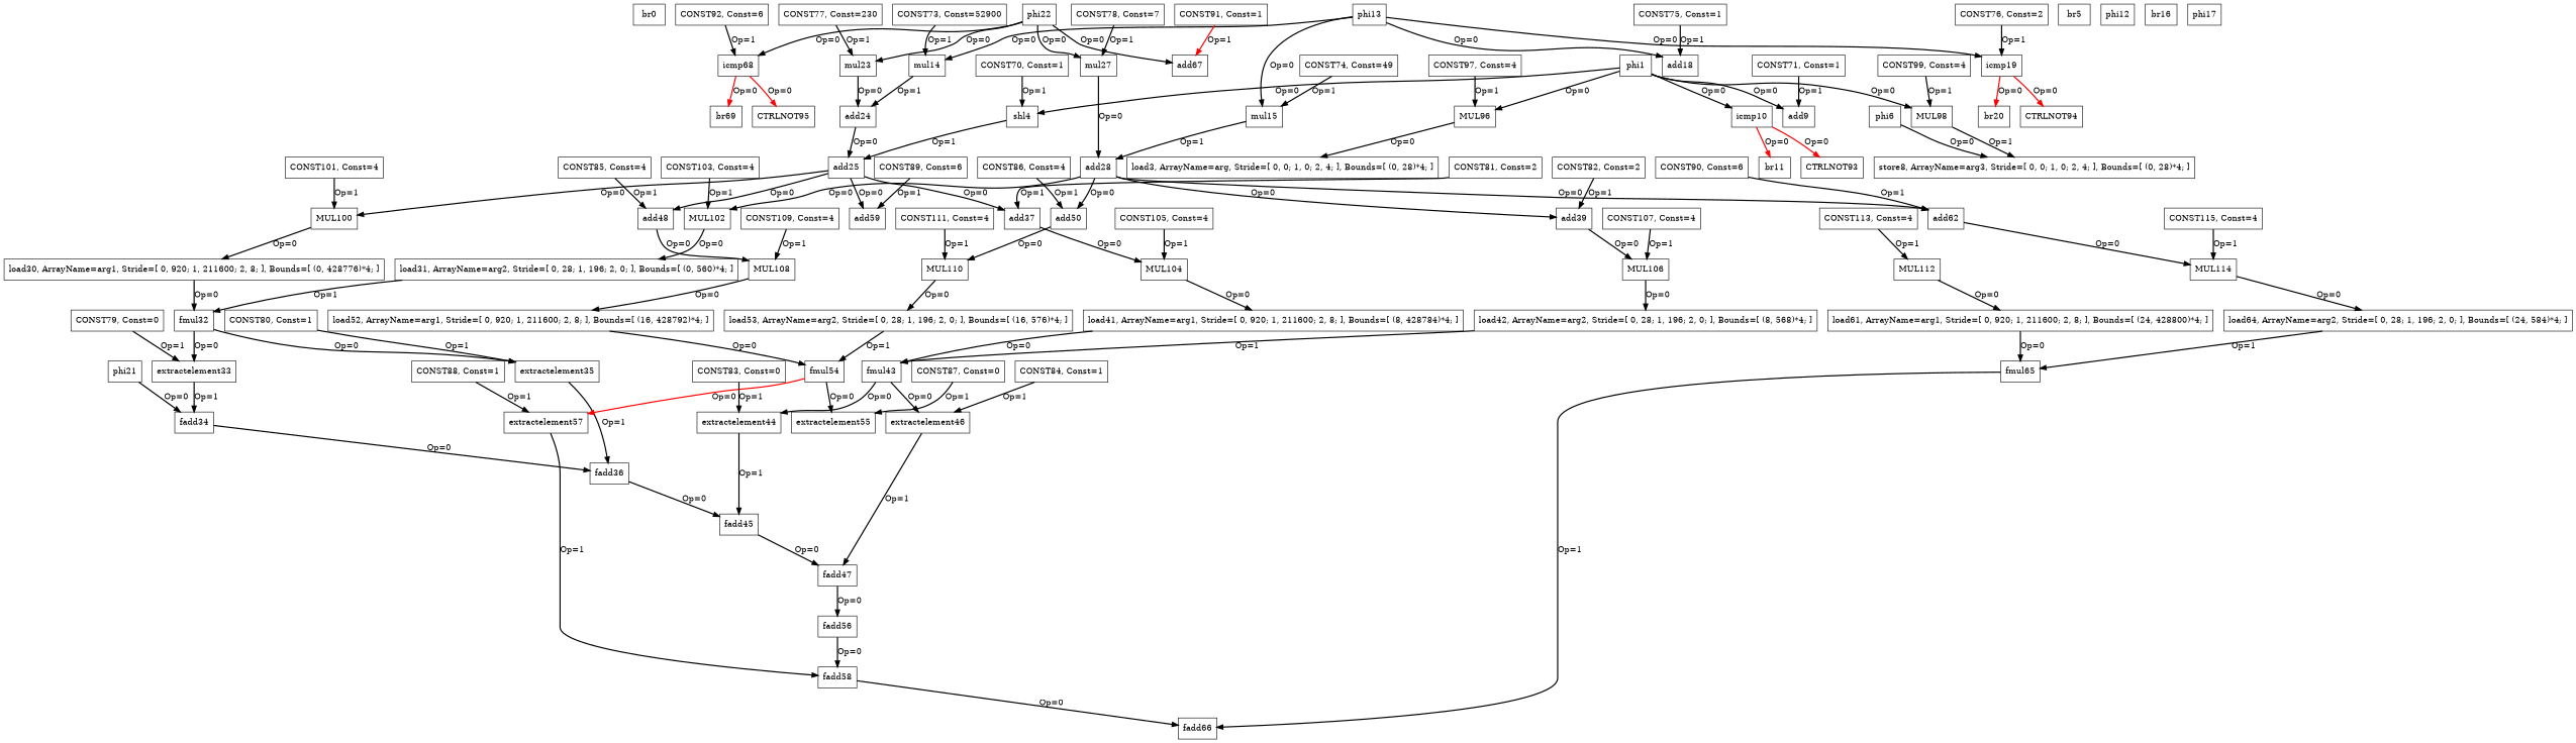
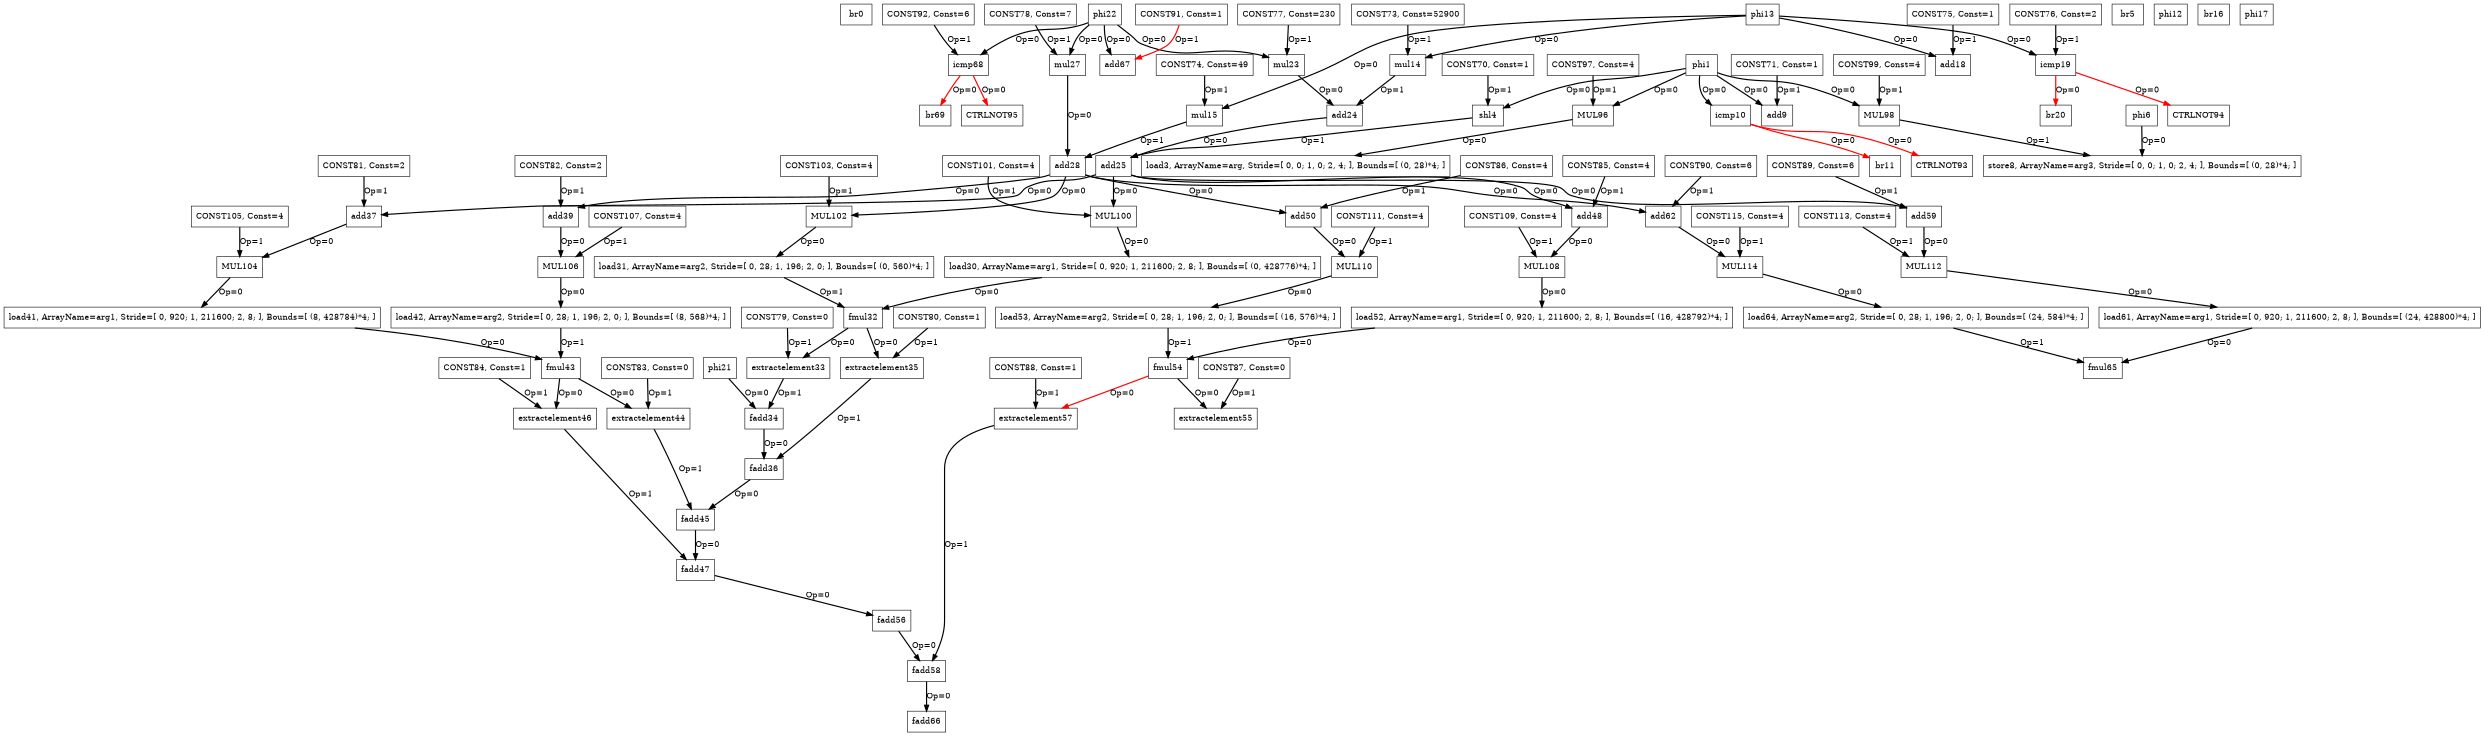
  digraph {
    node [color=black shape=box]
    edge [color=black style=bold]
    n1 [label=br0]
    n2 [label=phi1]
    n3 [label=shl4]
    n4 [label=add9]
    n5 [label=icmp10]
    n6 [label=MUL96]
    n7 [label=MUL98]
    n8 [label=add25]
    n9 [label=br11]
    n10 [label=CTRLNOT93]
    n11 [label="load3, ArrayName=arg, Stride=[ 0, 0; 1, 0; 2, 4; ], Bounds=[ (0, 28)*4; ]"]
    n12 [label="store8, ArrayName=arg3, Stride=[ 0, 0; 1, 0; 2, 4; ], Bounds=[ (0, 28)*4; ]"]
    n13 [label=add37]
    n14 [label=add48]
    n15 [label=add59]
    n16 [label=MUL100]
    n17 [label=br5]
    n18 [label=phi6]
    n19 [label=phi12]
    n20 [label=phi13]
    n21 [label=mul14]
    n22 [label=mul15]
    n23 [label=add18]
    n24 [label=icmp19]
    n25 [label=add24]
    n26 [label=add28]
    n27 [label=br20]
    n28 [label=CTRLNOT94]
    n29 [label=add39]
    n30 [label=add50]
    n31 [label=add62]
    n32 [label=MUL102]
    n33 [label=br16]
    n34 [label=phi17]
    n35 [label=phi21]
    n36 [label=fadd34]
    n37 [label=fadd36]
    n38 [label=phi22]
    n39 [label=mul23]
    n40 [label=mul27]
    n41 [label=add67]
    n42 [label=icmp68]
    n43 [label=br69]
    n44 [label=CTRLNOT95]
    n45 [label=MUL104]
    n46 [label=MUL108]
    n47 [label=MUL112]
    n48 [label="load30, ArrayName=arg1, Stride=[ 0, 920; 1, 211600; 2, 8; ], Bounds=[ (0, 428776)*4; ]"]
    n49 [label=MUL106]
    n50 [label=MUL110]
    n51 [label=MUL114]
    n52 [label="load31, ArrayName=arg2, Stride=[ 0, 28; 1, 196; 2, 0; ], Bounds=[ (0, 560)*4; ]"]
    n53 [label=fmul32]
    n54 [label=extractelement33]
    n55 [label=extractelement35]
    n56 [label=fadd45]
    n57 [label=fadd47]
    n58 [label="load41, ArrayName=arg1, Stride=[ 0, 920; 1, 211600; 2, 8; ], Bounds=[ (8, 428784)*4; ]"]
    n59 [label="load42, ArrayName=arg2, Stride=[ 0, 28; 1, 196; 2, 0; ], Bounds=[ (8, 568)*4; ]"]
    n60 [label=fmul43]
    n61 [label=extractelement44]
    n62 [label=extractelement46]
    n63 [label=fadd56]
    n64 [label=fadd58]
    n65 [label="load52, ArrayName=arg1, Stride=[ 0, 920; 1, 211600; 2, 8; ], Bounds=[ (16, 428792)*4; ]"]
    n66 [label="load53, ArrayName=arg2, Stride=[ 0, 28; 1, 196; 2, 0; ], Bounds=[ (16, 576)*4; ]"]
    n67 [label=fmul54]
    n68 [label=extractelement55]
    n69 [label=extractelement57]
    n70 [label=fadd66]
    n71 [label="load61, ArrayName=arg1, Stride=[ 0, 920; 1, 211600; 2, 8; ], Bounds=[ (24, 428800)*4; ]"]
    n72 [label=fmul65]
    n73 [label="load64, ArrayName=arg2, Stride=[ 0, 28; 1, 196; 2, 0; ], Bounds=[ (24, 584)*4; ]"]
    n74 [label="CONST70, Const=1"]
    n75 [label="CONST71, Const=1"]
    n76 [label="CONST73, Const=52900"]
    n77 [label="CONST74, Const=49"]
    n78 [label="CONST75, Const=1"]
    n79 [label="CONST76, Const=2"]
    n80 [label="CONST77, Const=230"]
    n81 [label="CONST78, Const=7"]
    n82 [label="CONST79, Const=0"]
    n83 [label="CONST80, Const=1"]
    n84 [label="CONST81, Const=2"]
    n85 [label="CONST82, Const=2"]
    n86 [label="CONST83, Const=0"]
    n87 [label="CONST84, Const=1"]
    n88 [label="CONST85, Const=4"]
    n89 [label="CONST86, Const=4"]
    n90 [label="CONST87, Const=0"]
    n91 [label="CONST88, Const=1"]
    n92 [label="CONST89, Const=6"]
    n93 [label="CONST90, Const=6"]
    n94 [label="CONST91, Const=1"]
    n95 [label="CONST92, Const=6"]
    n96 [label="CONST97, Const=4"]
    n97 [label="CONST99, Const=4"]
    n98 [label="CONST101, Const=4"]
    n99 [label="CONST103, Const=4"]
    n100 [label="CONST105, Const=4"]
    n101 [label="CONST107, Const=4"]
    n102 [label="CONST109, Const=4"]
    n103 [label="CONST111, Const=4"]
    n104 [label="CONST113, Const=4"]
    n105 [label="CONST115, Const=4"]
    n2 -> n3 [label="Op=0"]
    n2 -> n4 [label="Op=0"]
    n2 -> n5 [label="Op=0"]
    n2 -> n6 [label="Op=0"]
    n2 -> n7 [label="Op=0"]
    n3 -> n8 [label="Op=1"]
    n5 -> n9 [color=red label="Op=0"]
    n5 -> n10 [color=red label="Op=0"]
    n6 -> n11 [label="Op=0"]
    n7 -> n12 [label="Op=1"]
    n8 -> n13 [label="Op=0"]
    n8 -> n14 [label="Op=0"]
    n8 -> n15 [label="Op=0"]
    n8 -> n16 [label="Op=0"]
    n13 -> n45 [label="Op=0"]
    n14 -> n46 [label="Op=0"]
+   n15 -> n47 [label="Op=0"]
    n16 -> n48 [label="Op=0"]
    n18 -> n12 [label="Op=0"]
    n20 -> n21 [label="Op=0"]
    n20 -> n22 [label="Op=0"]
    n20 -> n23 [label="Op=0"]
    n20 -> n24 [label="Op=0"]
    n21 -> n25 [label="Op=1"]
    n22 -> n26 [label="Op=1"]
    n24 -> n27 [color=red label="Op=0"]
    n24 -> n28 [color=red label="Op=0"]
    n25 -> n8 [label="Op=0"]
    n26 -> n29 [label="Op=0"]
    n26 -> n30 [label="Op=0"]
    n26 -> n31 [label="Op=0"]
    n26 -> n32 [label="Op=0"]
    n29 -> n49 [label="Op=0"]
    n30 -> n50 [label="Op=0"]
    n31 -> n51 [label="Op=0"]
    n32 -> n52 [label="Op=0"]
    n35 -> n36 [label="Op=0"]
    n36 -> n37 [label="Op=0"]
    n37 -> n56 [label="Op=0"]
    n38 -> n39 [label="Op=0"]
    n38 -> n40 [label="Op=0"]
    n38 -> n41 [label="Op=0"]
    n38 -> n42 [label="Op=0"]
    n39 -> n25 [label="Op=0"]
    n40 -> n26 [label="Op=0"]
    n42 -> n43 [color=red label="Op=0"]
    n42 -> n44 [color=red label="Op=0"]
    n45 -> n58 [label="Op=0"]
    n46 -> n65 [label="Op=0"]
    n47 -> n71 [label="Op=0"]
    n48 -> n53 [label="Op=0"]
    n49 -> n59 [label="Op=0"]
    n50 -> n66 [label="Op=0"]
    n51 -> n73 [label="Op=0"]
    n52 -> n53 [label="Op=1"]
    n53 -> n54 [label="Op=0"]
    n53 -> n55 [label="Op=0"]
    n54 -> n36 [label="Op=1"]
    n55 -> n37 [label="Op=1"]
    n56 -> n57 [label="Op=0"]
    n57 -> n63 [label="Op=0"]
    n58 -> n60 [label="Op=0"]
    n59 -> n60 [label="Op=1"]
    n60 -> n61 [label="Op=0"]
    n60 -> n62 [label="Op=0"]
    n61 -> n56 [label="Op=1"]
    n62 -> n57 [label="Op=1"]
    n63 -> n64 [label="Op=0"]
    n64 -> n70 [label="Op=0"]
    n65 -> n67 [label="Op=0"]
    n66 -> n67 [label="Op=1"]
    n67 -> n68 [label="Op=0"]
    n67 -> n69 [color=red label="Op=0"]
    n69 -> n64 [label="Op=1"]
    n71 -> n72 [label="Op=0"]
-   n72 -> n70 [label="Op=1"]
    n73 -> n72 [label="Op=1"]
    n74 -> n3 [label="Op=1"]
    n75 -> n4 [label="Op=1"]
    n76 -> n21 [label="Op=1"]
    n77 -> n22 [label="Op=1"]
    n78 -> n23 [label="Op=1"]
    n79 -> n24 [label="Op=1"]
    n80 -> n39 [label="Op=1"]
    n81 -> n40 [label="Op=1"]
    n82 -> n54 [label="Op=1"]
    n83 -> n55 [label="Op=1"]
    n84 -> n13 [label="Op=1"]
    n85 -> n29 [label="Op=1"]
    n86 -> n61 [label="Op=1"]
    n87 -> n62 [label="Op=1"]
    n88 -> n14 [label="Op=1"]
    n89 -> n30 [label="Op=1"]
    n90 -> n68 [label="Op=1"]
    n91 -> n69 [label="Op=1"]
    n92 -> n15 [label="Op=1"]
    n93 -> n31 [label="Op=1"]
    n94 -> n41 [color=red label="Op=1"]
    n95 -> n42 [label="Op=1"]
    n96 -> n6 [label="Op=1"]
    n97 -> n7 [label="Op=1"]
    n98 -> n16 [label="Op=1"]
    n99 -> n32 [label="Op=1"]
    n100 -> n45 [label="Op=1"]
    n101 -> n49 [label="Op=1"]
    n102 -> n46 [label="Op=1"]
    n103 -> n50 [label="Op=1"]
    n104 -> n47 [label="Op=1"]
    n105 -> n51 [label="Op=1"]
  }
